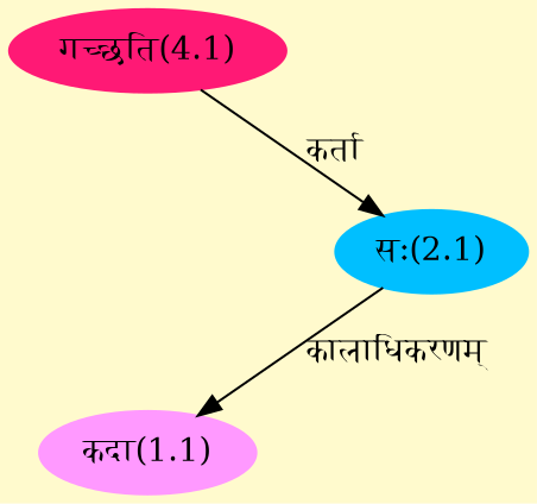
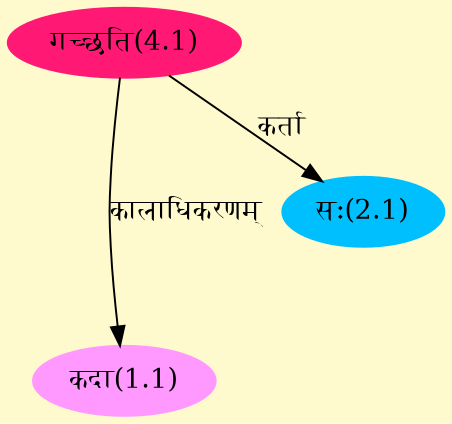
  digraph {
    bgcolor=lemonchiffon1
    compound=true
    rankdir=BT
    node [style=filled]
    edge [dir=back]
    n1 [color="#FF99FF" label="कदा(1.1)"]
    n2 [color="#FF1975" label="गच्छति(4.1)"]
    n3 [color="#00BFFF" label="सः(2.1)"]
-   n1 -> n3 [label="कालाधिकरणम्"]
+   n1 -> n2 [label="कालाधिकरणम्"]
    n3 -> n2 [label="कर्ता"]
  }
